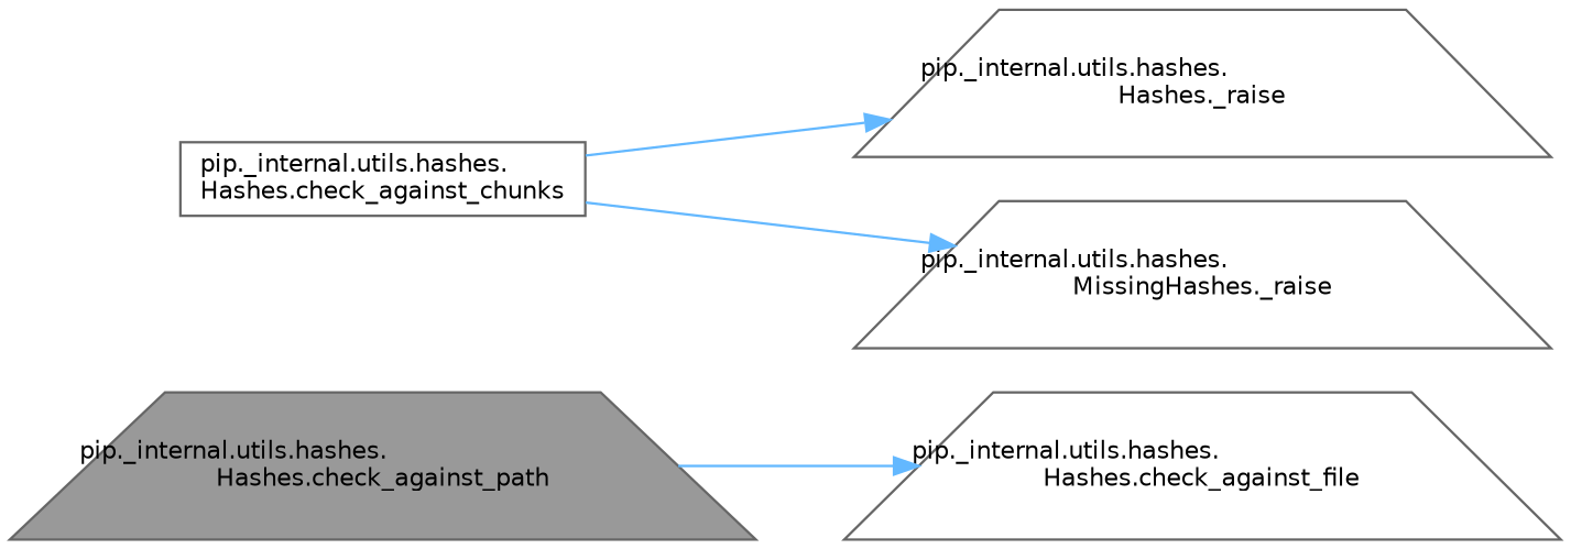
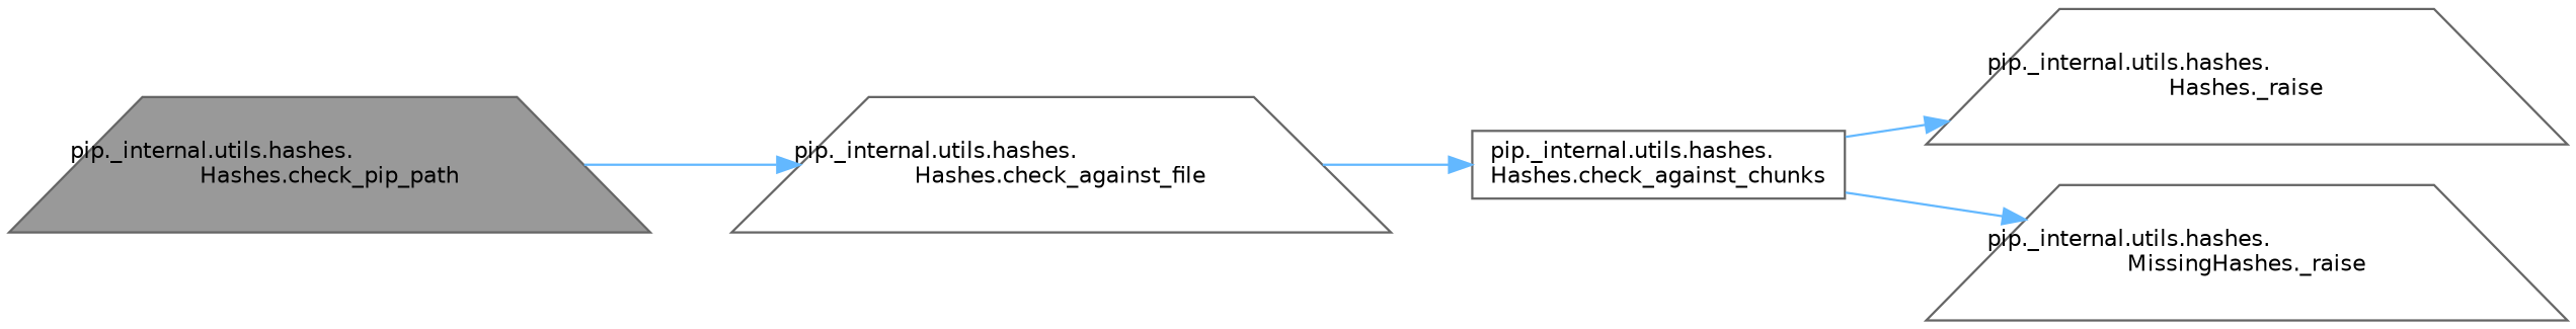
  digraph {
    rankdir=LR
    node [color=grey40 fillcolor=white fontname=Helvetica fontsize=10 shape=trapezium style=filled]
    edge [color=steelblue1 fontname=Helvetica fontsize=10 labelfontname=Helvetica labelfontsize=10 style=solid]
-   n1 [color=gray40 fillcolor=grey60 fontcolor=black height=0.2 label="pip._internal.utils.hashes.\lHashes.check_against_path" width=0.4]
+   n1 [color=gray40 fillcolor=grey60 fontcolor=black height=0.2 label="pip._internal.utils.hashes.\lHashes.check_pip_path" width=0.4]
    n2 [height=0.2 label="pip._internal.utils.hashes.\lHashes.check_against_file" width=0.4]
    n3 [height=0.2 label="pip._internal.utils.hashes.\lHashes.check_against_chunks" shape=box width=0.4]
    n4 [height=0.2 label="pip._internal.utils.hashes.\lHashes._raise" width=0.4]
    n5 [height=0.2 label="pip._internal.utils.hashes.\lMissingHashes._raise" width=0.4]
    n1 -> n2
+   n2 -> n3
    n3 -> n4
    n3 -> n5
  }
